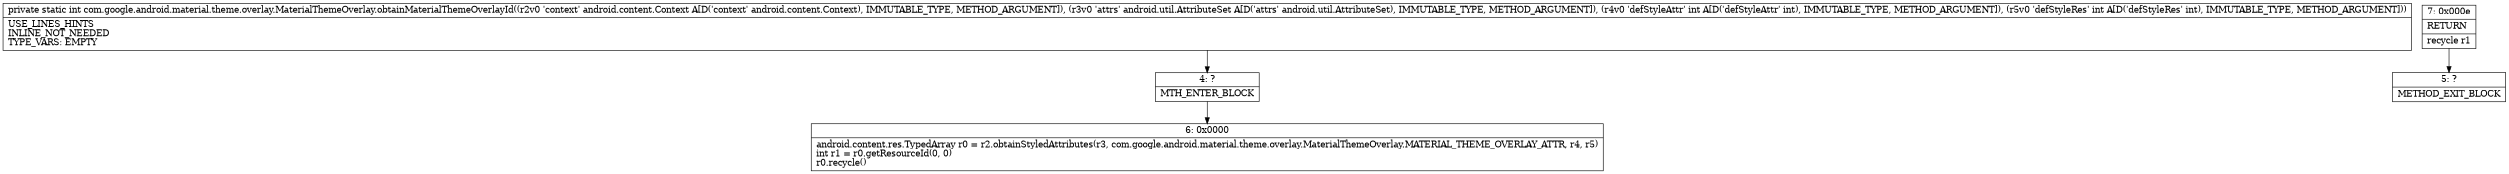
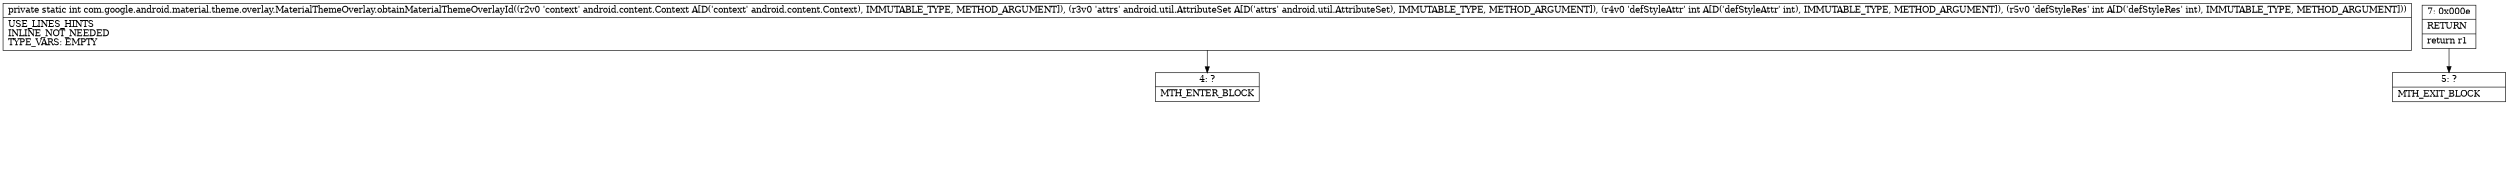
  digraph {
    node [shape=record]
    n1 [label="{4\:\ ?|MTH_ENTER_BLOCK\l}"]
-   n2 [label="{6\:\ 0x0000|android.content.res.TypedArray r0 = r2.obtainStyledAttributes(r3, com.google.android.material.theme.overlay.MaterialThemeOverlay.MATERIAL_THEME_OVERLAY_ATTR, r4, r5)\lint r1 = r0.getResourceId(0, 0)\lr0.recycle()\l}"]
-   n3 [label="{7\:\ 0x000e|RETURN\l|recycle r1\l}"]
-   n4 [label="{5\:\ ?|METHOD_EXIT_BLOCK\l}"]
+   n3 [label="{7\:\ 0x000e|RETURN\l|return r1\l}"]
+   n4 [label="{5\:\ ?|MTH_EXIT_BLOCK\l}"]
    n5 [label="{private static int com.google.android.material.theme.overlay.MaterialThemeOverlay.obtainMaterialThemeOverlayId((r2v0 'context' android.content.Context A[D('context' android.content.Context), IMMUTABLE_TYPE, METHOD_ARGUMENT]), (r3v0 'attrs' android.util.AttributeSet A[D('attrs' android.util.AttributeSet), IMMUTABLE_TYPE, METHOD_ARGUMENT]), (r4v0 'defStyleAttr' int A[D('defStyleAttr' int), IMMUTABLE_TYPE, METHOD_ARGUMENT]), (r5v0 'defStyleRes' int A[D('defStyleRes' int), IMMUTABLE_TYPE, METHOD_ARGUMENT]))  | USE_LINES_HINTS\lINLINE_NOT_NEEDED\lTYPE_VARS: EMPTY\l}"]
-   n1 -> n2
    n3 -> n4
    n5 -> n1
  }
